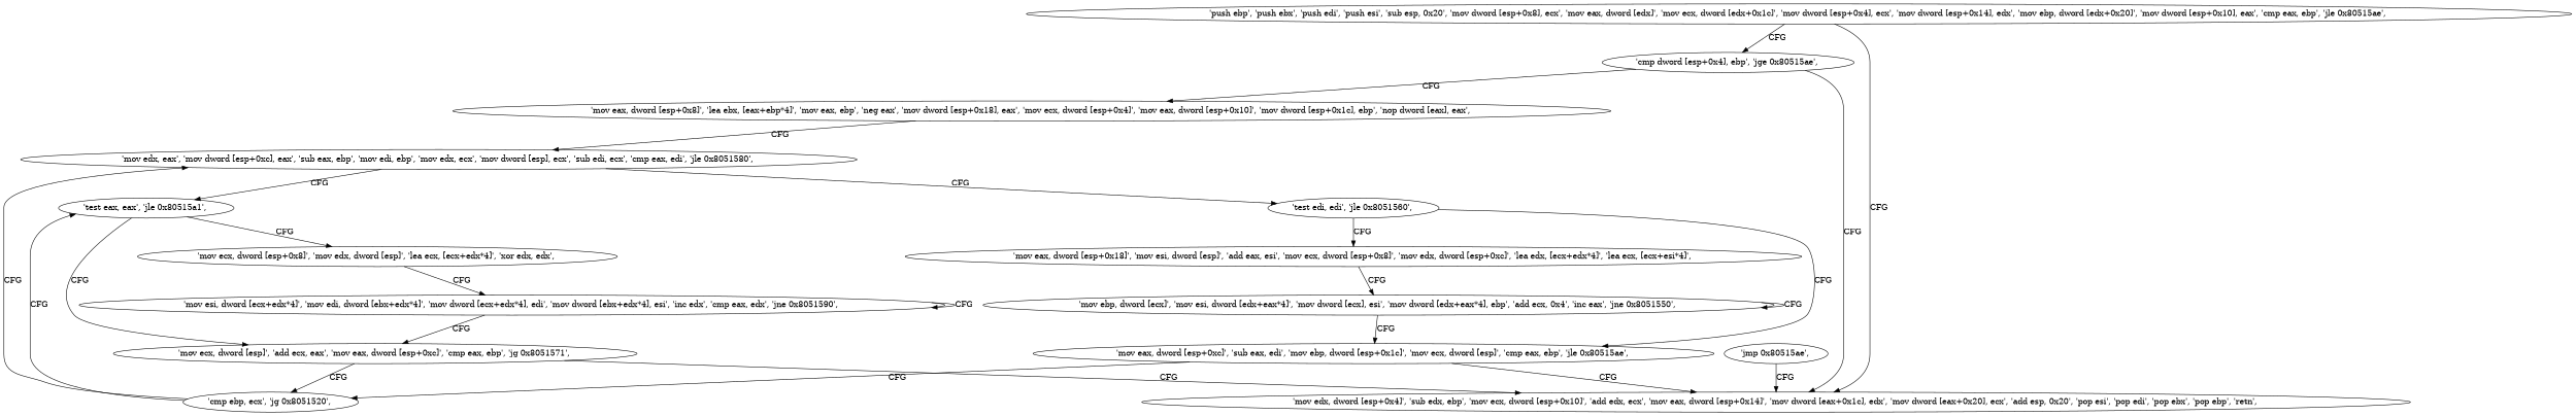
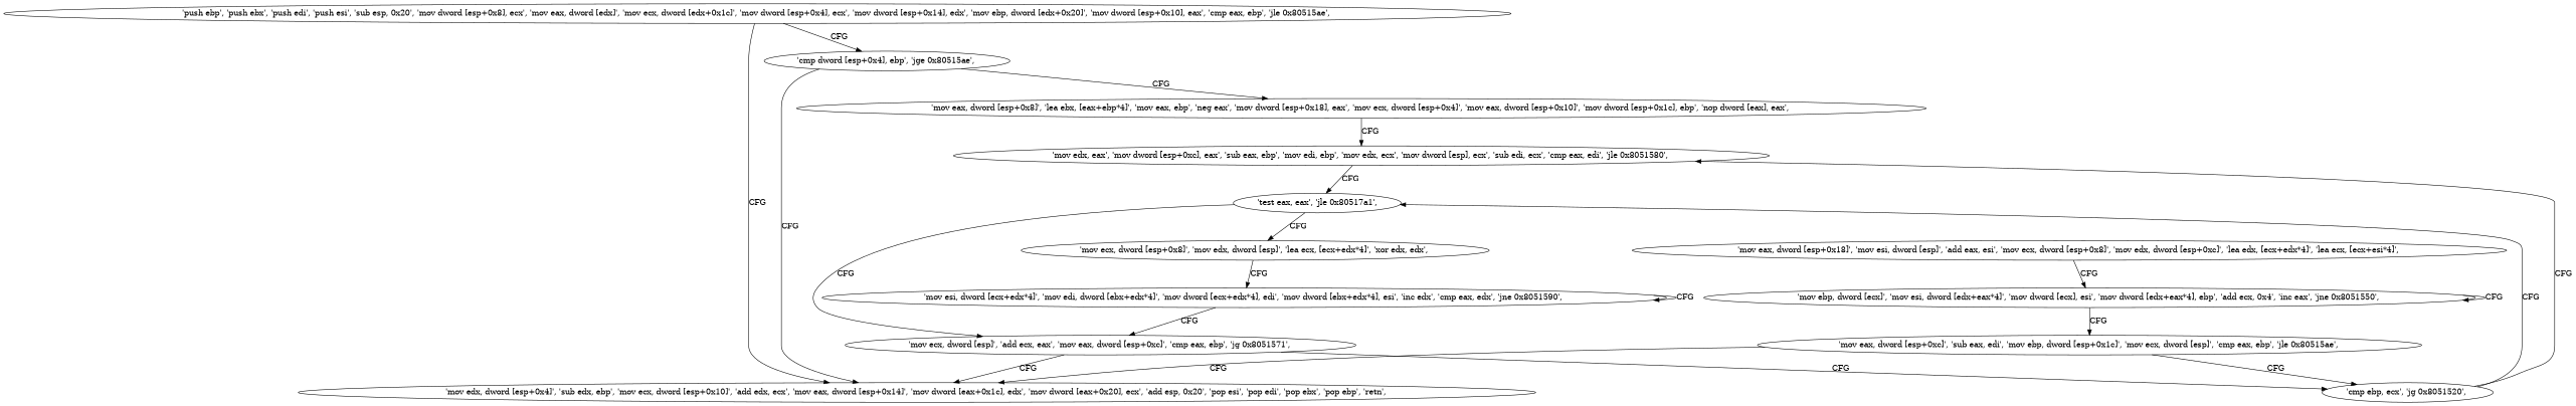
  digraph {
    n1 [label="'push ebp', 'push ebx', 'push edi', 'push esi', 'sub esp, 0x20', 'mov dword [esp+0x8], ecx', 'mov eax, dword [edx]', 'mov ecx, dword [edx+0x1c]', 'mov dword [esp+0x4], ecx', 'mov dword [esp+0x14], edx', 'mov ebp, dword [edx+0x20]', 'mov dword [esp+0x10], eax', 'cmp eax, ebp', 'jle 0x80515ae', "]
    n2 [label="'mov edx, dword [esp+0x4]', 'sub edx, ebp', 'mov ecx, dword [esp+0x10]', 'add edx, ecx', 'mov eax, dword [esp+0x14]', 'mov dword [eax+0x1c], edx', 'mov dword [eax+0x20], ecx', 'add esp, 0x20', 'pop esi', 'pop edi', 'pop ebx', 'pop ebp', 'retn', "]
    n3 [label="'cmp dword [esp+0x4], ebp', 'jge 0x80515ae', "]
    n4 [label="'mov eax, dword [esp+0x8]', 'lea ebx, [eax+ebp*4]', 'mov eax, ebp', 'neg eax', 'mov dword [esp+0x18], eax', 'mov ecx, dword [esp+0x4]', 'mov eax, dword [esp+0x10]', 'mov dword [esp+0x1c], ebp', 'nop dword [eax], eax', "]
    n5 [label="'mov edx, eax', 'mov dword [esp+0xc], eax', 'sub eax, ebp', 'mov edi, ebp', 'mov edx, ecx', 'mov dword [esp], ecx', 'sub edi, ecx', 'cmp eax, edi', 'jle 0x8051580', "]
-   n6 [label="'test eax, eax', 'jle 0x80515a1', "]
-   n7 [label="'test edi, edi', 'jle 0x8051560', "]
+   n6 [label="'test eax, eax', 'jle 0x80517a1',"]
    n8 [label="'mov ecx, dword [esp]', 'add ecx, eax', 'mov eax, dword [esp+0xc]', 'cmp eax, ebp', 'jg 0x8051571', "]
    n9 [label="'mov ecx, dword [esp+0x8]', 'mov edx, dword [esp]', 'lea ecx, [ecx+edx*4]', 'xor edx, edx', "]
    n10 [label="'mov eax, dword [esp+0xc]', 'sub eax, edi', 'mov ebp, dword [esp+0x1c]', 'mov ecx, dword [esp]', 'cmp eax, ebp', 'jle 0x80515ae', "]
    n11 [label="'mov eax, dword [esp+0x18]', 'mov esi, dword [esp]', 'add eax, esi', 'mov ecx, dword [esp+0x8]', 'mov edx, dword [esp+0xc]', 'lea edx, [ecx+edx*4]', 'lea ecx, [ecx+esi*4]', "]
    n12 [label="'cmp ebp, ecx', 'jg 0x8051520', "]
    n13 [label="'mov esi, dword [ecx+edx*4]', 'mov edi, dword [ebx+edx*4]', 'mov dword [ecx+edx*4], edi', 'mov dword [ebx+edx*4], esi', 'inc edx', 'cmp eax, edx', 'jne 0x8051590', "]
    n14 [label="'mov ebp, dword [ecx]', 'mov esi, dword [edx+eax*4]', 'mov dword [ecx], esi', 'mov dword [edx+eax*4], ebp', 'add ecx, 0x4', 'inc eax', 'jne 0x8051550', "]
-   n15 [label="'jmp 0x80515ae', "]
    n1 -> n2 [label=CFG]
    n1 -> n3 [label=CFG]
    n3 -> n2 [label=CFG]
    n3 -> n4 [label=CFG]
    n4 -> n5 [label=CFG]
    n5 -> n6 [label=CFG]
-   n5 -> n7 [label=CFG]
    n6 -> n8 [label=CFG]
    n6 -> n9 [label=CFG]
-   n7 -> n10 [label=CFG]
-   n7 -> n11 [label=CFG]
    n8 -> n2 [label=CFG]
    n8 -> n12 [label=CFG]
    n9 -> n13 [label=CFG]
    n10 -> n2 [label=CFG]
    n10 -> n12 [label=CFG]
    n11 -> n14 [label=CFG]
    n12 -> n5 [label=CFG]
    n12 -> n6 [label=CFG]
    n13 -> n8 [label=CFG]
    n13 -> n13 [label=CFG]
    n14 -> n10 [label=CFG]
    n14 -> n14 [label=CFG]
-   n15 -> n2 [label=CFG]
  }
